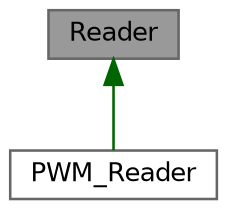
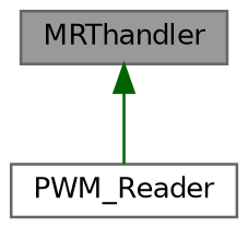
  digraph {
    node [color=gray40 fontname=Helvetica fontsize=10 shape=box style=filled]
-   n1 [fillcolor=grey60 fontcolor=black height=0.2 label=Reader width=0.4]
+   n1 [fillcolor=grey60 fontcolor=black height=0.2 label=MRThandler width=0.4]
    n2 [fillcolor=white height=0.2 label=PWM_Reader width=0.4]
    n1 -> n2 [color=darkgreen dir=back fontname=Helvetica fontsize=10 labelfontname=Helvetica labelfontsize=10 style=solid]
  }
